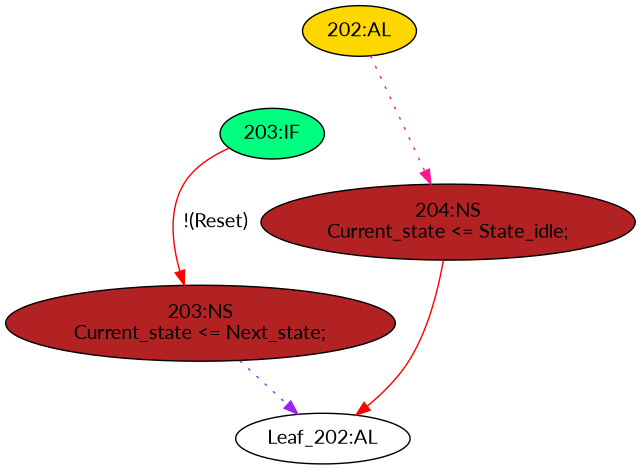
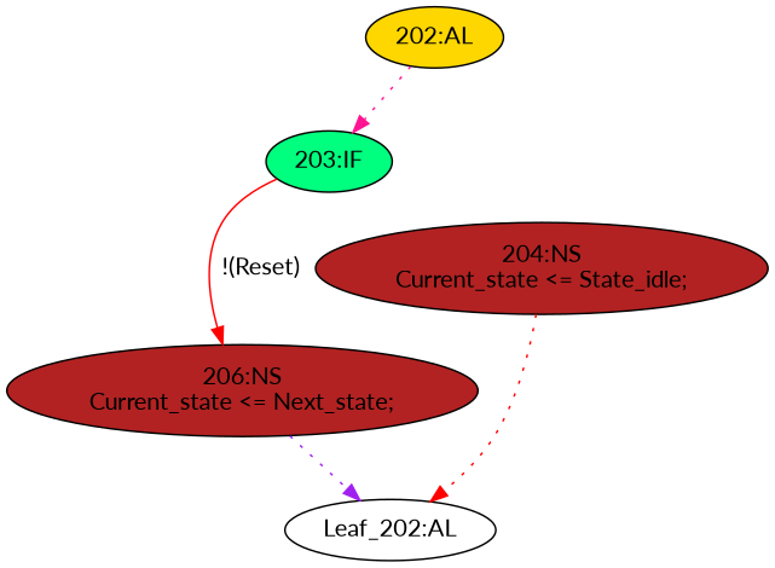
  strict digraph {
    fontname=Lato
    node [fillcolor=firebrick fontname=Lato statements="[]" style=filled typ=NonblockingSubstitution]
    edge [color=red cond="[]" fontname=Lato lineno=None style=dotted]
-   n1 [ast="<pyverilog.vparser.ast.NonblockingSubstitution object at 0x7fbd1c2babd0>" label="203:NS\nCurrent_state <= Next_state;" statements="[<pyverilog.vparser.ast.NonblockingSubstitution object at 0x7fbd1c2babd0>]"]
+   n1 [ast="<pyverilog.vparser.ast.NonblockingSubstitution object at 0x7fbd1c2babd0>" label="206:NS\nCurrent_state <= Next_state;" statements="[<pyverilog.vparser.ast.NonblockingSubstitution object at 0x7fbd1c2babd0>]"]
    n2 [def_var="['Current_state']" label="Leaf_202:AL" fillcolor="" statements="" style="" typ=""]
    n3 [ast="<pyverilog.vparser.ast.Always object at 0x7fbd1c2d3110>" clk_sens=True fillcolor=gold label="202:AL" sens="['Clk_MAC', 'Reset']" typ=Always use_var="['Reset', 'Next_state']"]
    n4 [ast="<pyverilog.vparser.ast.IfStatement object at 0x7fbd1c2bafd0>" fillcolor=springgreen label="203:IF" typ=IfStatement]
    n5 [ast="<pyverilog.vparser.ast.NonblockingSubstitution object at 0x7fbd1c2bae50>" label="204:NS\nCurrent_state <= State_idle;" statements="[<pyverilog.vparser.ast.NonblockingSubstitution object at 0x7fbd1c2bae50>]"]
    n1 -> n2 [color=purple]
-   n3 -> n5 [color=deeppink]
+   n3 -> n4 [color=deeppink]
    n4 -> n1 [cond="['Reset']" label="!(Reset)" lineno=203 style=solid]
-   n5 -> n2 [style=solid]
+   n5 -> n2
  }
